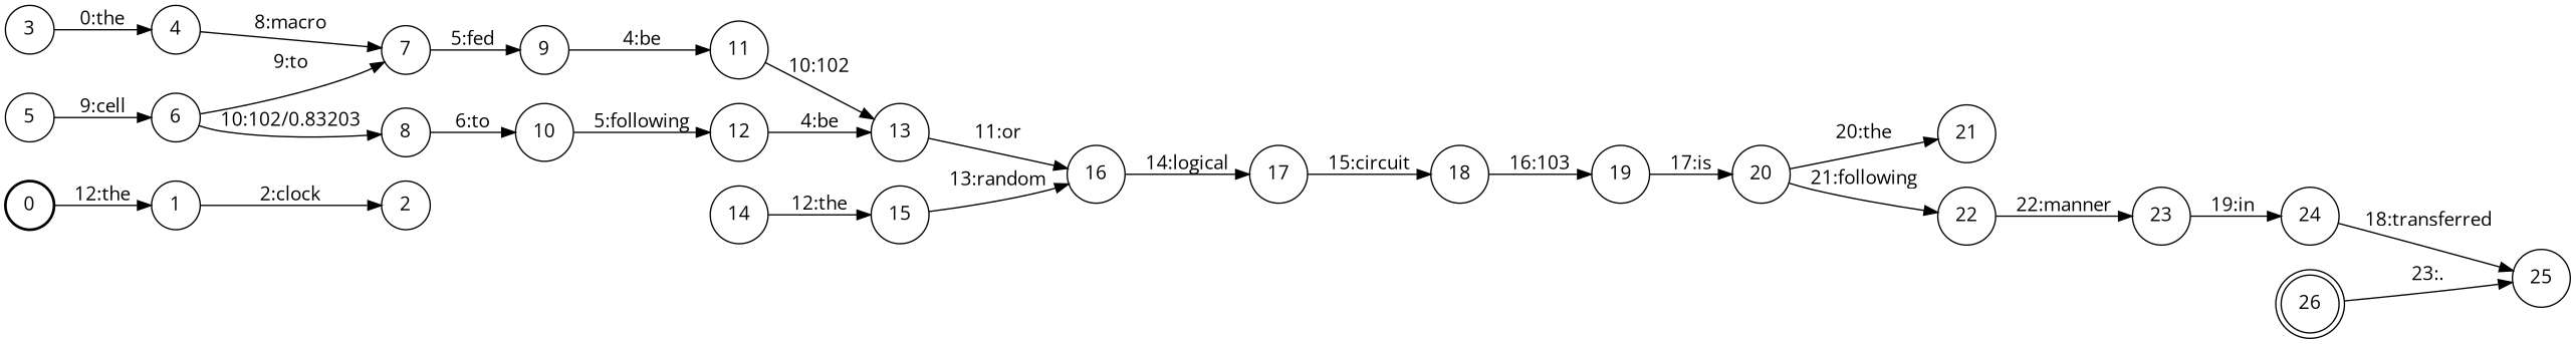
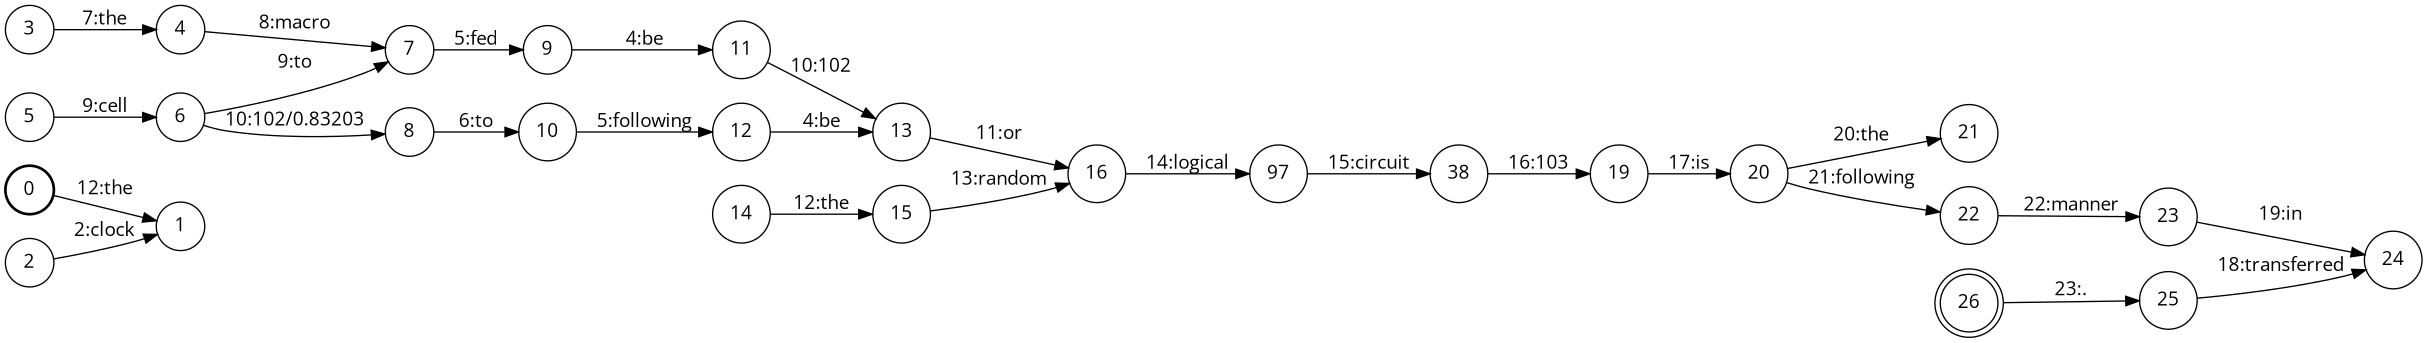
  digraph {
    fontname="Open Sans"
    nodesep=0.25
    rankdir=LR
    ranksep=0.4
    node [fontname="Open Sans" fontsize=14 shape=circle style=solid]
    edge [fontname="Open Sans" fontsize=14]
    n1 [label=0 style=bold]
    n2 [label=1]
    n3 [label=2]
    n4 [label=3]
    n5 [label=4]
    n6 [label=7]
    n7 [label=5]
    n8 [label=6]
    n9 [label=8]
    n10 [label=9]
    n11 [label=10]
    n12 [label=11]
    n13 [label=12]
    n14 [label=13]
    n15 [label=16]
    n16 [label=14]
    n17 [label=15]
-   n18 [label=17]
-   n19 [label=18]
+   n18 [label=97]
+   n19 [label=38]
    n20 [label=19]
    n21 [label=20]
    n22 [label=21]
    n23 [label=22]
    n24 [label=23]
    n25 [label=24]
    n26 [label=25]
    n27 [label=26 shape=doublecircle]
    n1 -> n2 [label="12:the"]
-   n2 -> n3 [label="2:clock"]
-   n4 -> n5 [label="0:the"]
+   n3 -> n2 [label="2:clock"]
+   n4 -> n5 [label="7:the"]
    n5 -> n6 [label="8:macro"]
    n6 -> n10 [label="5:fed"]
    n7 -> n8 [label="9:cell"]
    n8 -> n6 [label="9:to"]
    n8 -> n9 [label="10:102/0.83203"]
    n9 -> n11 [label="6:to"]
    n10 -> n12 [label="4:be"]
    n11 -> n13 [label="5:following"]
    n12 -> n14 [label="10:102"]
    n13 -> n14 [label="4:be"]
    n14 -> n15 [label="11:or"]
    n15 -> n18 [label="14:logical"]
    n16 -> n17 [label="12:the"]
    n17 -> n15 [label="13:random"]
    n18 -> n19 [label="15:circuit"]
    n19 -> n20 [label="16:103"]
    n20 -> n21 [label="17:is"]
    n21 -> n22 [label="20:the"]
    n21 -> n23 [label="21:following"]
    n23 -> n24 [label="22:manner"]
    n24 -> n25 [label="19:in"]
-   n25 -> n26 [label="18:transferred"]
+   n26 -> n25 [label="18:transferred"]
    n27 -> n26 [label="23:."]
  }
